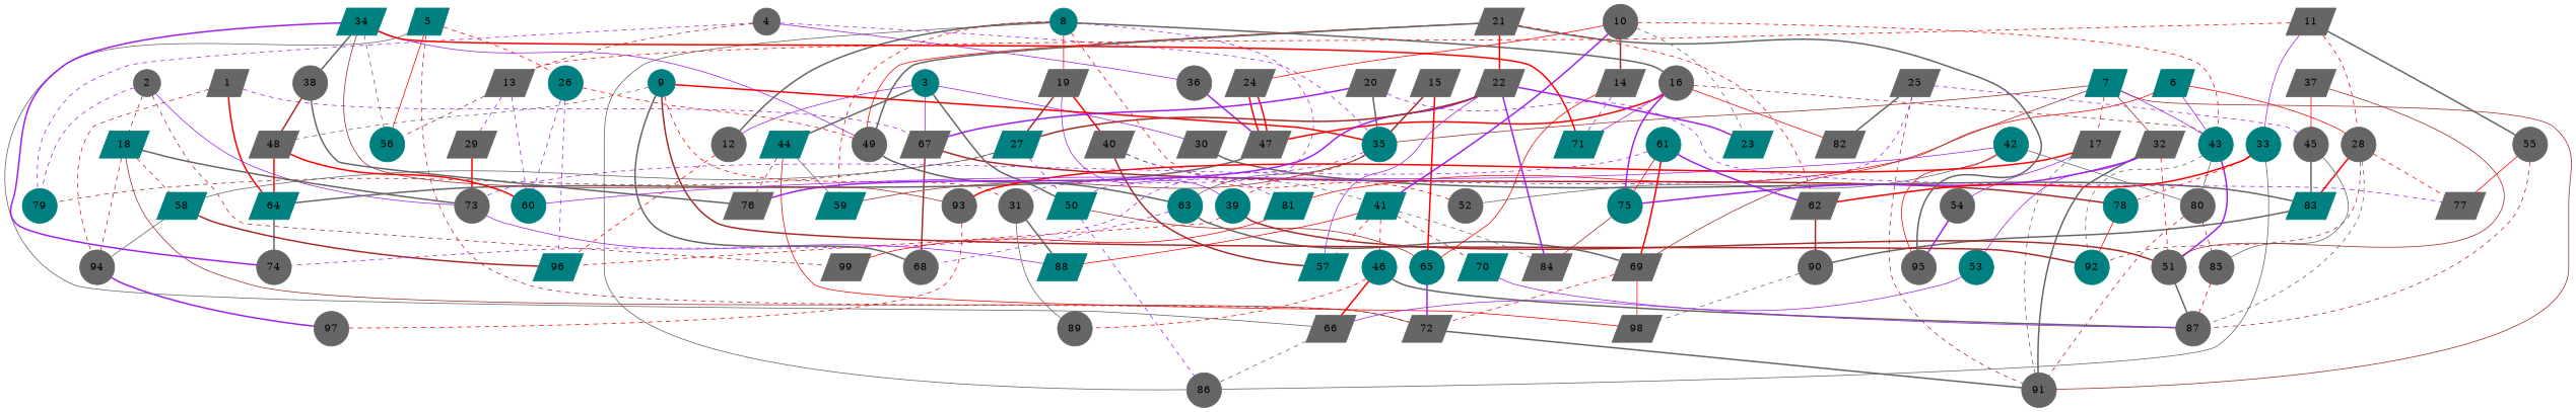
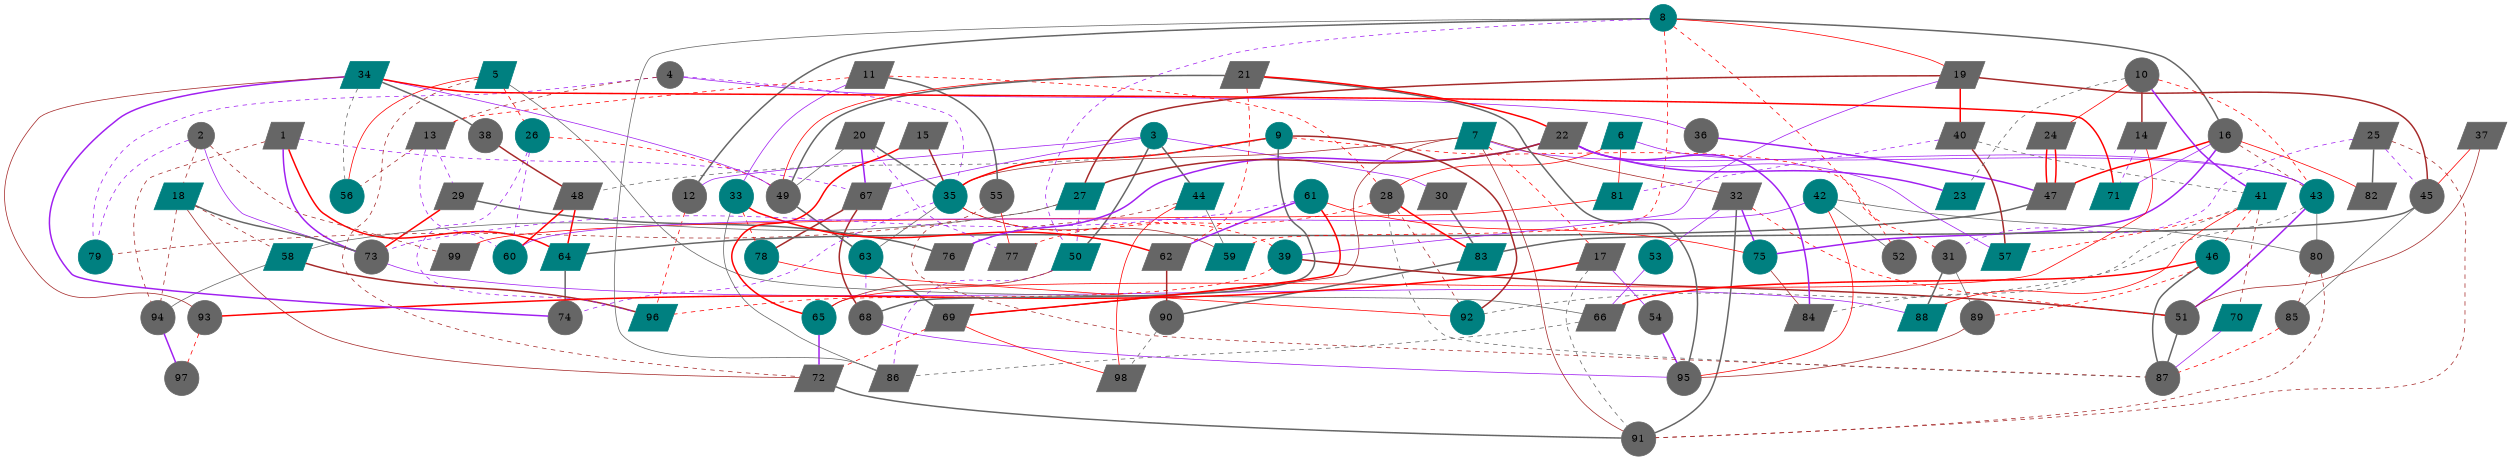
  graph {
    node [color=gray40 shape=parallelogram style=filled]
    edge [color=red style=bold]
    64 [color=teal]
    1
    67
    73 [shape=circle]
    94 [shape=circle]
    74 [shape=circle]
    68 [shape=circle]
    78 [color=teal shape=circle]
    88 [color=teal]
    97 [shape=circle]
    2 [shape=circle]
    18 [color=teal]
    79 [color=teal shape=circle]
    99
    72
    58 [color=teal]
    3 [color=teal shape=circle]
    12 [shape=circle]
    30
    44 [color=teal]
    50 [color=teal]
    96 [color=teal]
    83 [color=teal]
    59 [color=teal]
    76
    98
-   86 [shape=circle]
+   86
    65 [color=teal shape=circle]
    4 [shape=circle]
    13
    35 [color=teal shape=circle]
    36 [shape=circle]
    56 [color=teal shape=circle]
    29
    60 [color=teal shape=circle]
    39 [color=teal shape=circle]
    63 [color=teal shape=circle]
    47
    5 [color=teal]
    26 [color=teal shape=circle]
    66
    49 [shape=circle]
    91 [shape=circle]
    6 [color=teal]
    28 [shape=circle]
    43 [color=teal shape=circle]
    81 [color=teal]
    92 [color=teal shape=circle]
    77
    87 [shape=circle]
    51 [shape=circle]
    80 [shape=circle]
    7 [color=teal]
    17
    32
    69
    54 [shape=circle]
    93 [shape=circle]
    75 [color=teal shape=circle]
    53 [color=teal shape=circle]
    8 [color=teal shape=circle]
    16 [shape=circle]
    19
    52 [shape=circle]
    71 [color=teal]
    82
    27 [color=teal]
    40
    45 [shape=circle]
    9 [color=teal shape=circle]
    31 [shape=circle]
    48
    89 [shape=circle]
    95 [shape=circle]
    10 [shape=circle]
    14
    23 [color=teal]
    24
    41 [color=teal]
    57 [color=teal]
    84
    46 [color=teal shape=circle]
    70 [color=teal]
    11
    33 [color=teal shape=circle]
    55 [shape=circle]
    62
    15
    85 [shape=circle]
    20
    21
    22
    90 [shape=circle]
    25
    34 [color=teal]
    38 [shape=circle]
    37
    42 [color=teal shape=circle]
    61 [color=teal shape=circle]
    64 -- 74 [color=gray40]
    1 -- 64
    1 -- 67 [color=purple style=dashed]
+   1 -- 73 [color=purple]
    1 -- 94 [color=brown style=dashed]
    67 -- 68 [color=brown]
    67 -- 78 [color=brown]
    73 -- 88 [color=purple style=solid]
    94 -- 97 [color=purple]
+   68 -- 95 [color=purple style=solid]
    78 -- 92 [style=solid]
    2 -- 73 [color=purple style=solid]
    2 -- 18 [color=brown style=dashed]
    2 -- 79 [color=purple style=dashed]
    2 -- 99 [color=brown style=dashed]
    18 -- 73 [color=gray40]
    18 -- 94 [color=brown style=dashed]
    18 -- 72 [color=brown style=solid]
    18 -- 58 [color=brown style=dashed]
    72 -- 91 [color=gray40]
    58 -- 94 [color=gray40 style=solid]
    58 -- 96 [color=brown]
    3 -- 67 [color=purple style=solid]
    3 -- 12 [color=purple style=solid]
    3 -- 30 [color=purple style=solid]
    3 -- 44 [color=gray40]
    3 -- 50 [color=gray40]
    12 -- 96 [style=dashed]
    30 -- 83 [color=gray40]
    44 -- 59 [color=gray40 style=solid]
    44 -- 76 [color=brown style=dashed]
    44 -- 98 [style=solid]
    50 -- 86 [color=purple style=dashed]
    50 -- 65 [color=brown style=solid]
    83 -- 90 [color=gray40]
    65 -- 72 [color=purple]
    4 -- 79 [color=purple style=dashed]
    4 -- 13 [color=brown style=dashed]
    4 -- 35 [color=purple style=dashed]
    4 -- 36 [color=purple style=solid]
    13 -- 56 [color=brown style=dashed]
    13 -- 29 [color=purple style=dashed]
    13 -- 60 [color=purple style=dashed]
    35 -- 74 [color=purple style=dashed]
    35 -- 59 [color=brown style=solid]
    35 -- 39 [style=dashed]
    35 -- 63 [color=gray40 style=solid]
    36 -- 47 [color=purple]
    29 -- 73
    39 -- 96 [style=dashed]
    39 -- 51 [color=brown]
    63 -- 68 [color=purple style=dashed]
    63 -- 69 [color=gray40]
    47 -- 64 [color=gray40]
    5 -- 72 [color=brown style=dashed]
    5 -- 56 [style=solid]
    5 -- 26 [style=dashed]
    5 -- 66 [color=gray40 style=solid]
    26 -- 96 [color=purple style=dashed]
    26 -- 60 [color=purple style=dashed]
    26 -- 49 [style=dashed]
    66 -- 86 [color=gray40 style=dashed]
    49 -- 63 [color=gray40]
    6 -- 28 [style=solid]
    6 -- 43 [color=purple style=solid]
    6 -- 81 [style=solid]
    28 -- 83
    28 -- 92 [color=brown style=dashed]
    28 -- 77 [style=dashed]
    28 -- 87 [color=gray40 style=dashed]
    43 -- 92 [color=gray40 style=dashed]
    43 -- 51 [color=purple]
    43 -- 80 [color=gray40 style=solid]
    81 -- 99 [style=solid]
    51 -- 87 [color=gray40]
    80 -- 91 [color=brown style=dashed]
    80 -- 85 [color=brown style=dashed]
    7 -- 35 [color=brown style=solid]
    7 -- 91 [color=brown style=solid]
    7 -- 43 [color=purple style=solid]
    7 -- 17 [style=dashed]
    7 -- 32 [color=brown style=solid]
    7 -- 69 [color=brown style=solid]
    17 -- 91 [color=gray40 style=dashed]
    17 -- 54 [color=purple style=solid]
    17 -- 93
    32 -- 91 [color=gray40]
    32 -- 51 [style=dashed]
    32 -- 75 [color=purple]
    32 -- 53 [color=purple style=solid]
    69 -- 72 [style=dashed]
    69 -- 98 [style=solid]
    54 -- 95 [color=purple]
    93 -- 97 [style=dashed]
    75 -- 84 [color=brown style=solid]
    53 -- 66 [color=purple style=solid]
    8 -- 12 [color=gray40]
    8 -- 50 [color=purple style=dashed]
    8 -- 59 [style=dashed]
    8 -- 86 [color=gray40 style=solid]
    8 -- 16 [color=gray40]
    8 -- 19 [style=solid]
    8 -- 52 [style=dashed]
    16 -- 47
    16 -- 43 [color=brown style=dashed]
    16 -- 75 [color=purple]
    16 -- 71 [color=purple style=solid]
    16 -- 82 [style=solid]
    19 -- 39 [color=purple style=solid]
    19 -- 27 [color=brown]
    19 -- 40
+   19 -- 45 [color=brown]
    27 -- 79 [color=brown style=dashed]
    27 -- 58 [color=gray40 style=solid]
    27 -- 50 [color=purple style=dashed]
    40 -- 81 [color=purple style=dashed]
    40 -- 41 [color=gray40 style=dashed]
    40 -- 57 [color=brown]
    45 -- 83 [color=gray40]
    45 -- 85 [color=gray40 style=solid]
    9 -- 68 [color=gray40]
    9 -- 35
    9 -- 92 [color=brown]
    9 -- 31 [style=dashed]
    9 -- 48 [color=gray40 style=dashed]
    31 -- 88 [color=gray40]
    31 -- 89 [color=gray40 style=solid]
    48 -- 64
    48 -- 60
+   89 -- 95 [color=brown style=solid]
    10 -- 43 [style=dashed]
    10 -- 14 [color=brown]
    10 -- 23 [color=gray40 style=dashed]
    10 -- 24 [style=solid]
    10 -- 41 [color=purple]
    14 -- 65 [style=solid]
    14 -- 71 [color=purple style=dashed]
    24 -- 47
    24 -- 47
    41 -- 88 [style=solid]
    41 -- 57 [style=dashed]
    41 -- 84 [color=gray40 style=dashed]
    41 -- 46 [style=dashed]
    41 -- 70 [color=brown style=dashed]
    46 -- 66
    46 -- 87 [color=gray40]
    46 -- 89 [style=dashed]
    70 -- 87 [color=purple style=solid]
    11 -- 13 [style=dashed]
    11 -- 28 [style=dashed]
    11 -- 33 [color=purple style=solid]
    11 -- 55 [color=gray40]
    33 -- 78 [style=dashed]
    33 -- 86 [color=gray40 style=solid]
    33 -- 62
    55 -- 77 [style=solid]
    55 -- 87 [color=brown style=dashed]
    62 -- 90 [color=brown]
    15 -- 65
    15 -- 35 [color=brown]
    85 -- 87 [style=dashed]
    20 -- 67 [color=purple]
    20 -- 35 [color=gray40]
+   20 -- 49 [color=gray40 style=solid]
    20 -- 77 [color=purple style=dashed]
    21 -- 49 [style=solid]
    21 -- 49 [color=gray40]
    21 -- 95 [color=gray40]
    21 -- 62 [style=dashed]
    21 -- 22
    22 -- 76 [color=purple]
    22 -- 27 [color=brown]
    22 -- 23 [color=purple]
    22 -- 57 [color=purple style=solid]
    22 -- 84 [color=purple]
    90 -- 98 [color=gray40 style=dashed]
    25 -- 91 [color=brown style=dashed]
    25 -- 82 [color=gray40]
    25 -- 45 [color=purple style=dashed]
    25 -- 31 [color=purple style=dashed]
    34 -- 74 [color=purple]
    34 -- 56 [color=gray40 style=dashed]
    34 -- 49 [color=purple style=solid]
    34 -- 93 [color=brown style=solid]
    34 -- 71
    34 -- 38 [color=gray40]
-   38 -- 76 [color=gray40]
+   29 -- 76 [color=gray40]
    38 -- 48 [color=brown]
    37 -- 51 [color=brown style=solid]
    37 -- 45 [style=solid]
    42 -- 60 [color=purple style=solid]
    42 -- 80 [color=gray40 style=solid]
    42 -- 52 [color=gray40 style=solid]
    42 -- 95 [style=solid]
    61 -- 73 [color=purple style=dashed]
    61 -- 69
    61 -- 75 [style=solid]
    61 -- 62 [color=purple]
  }
